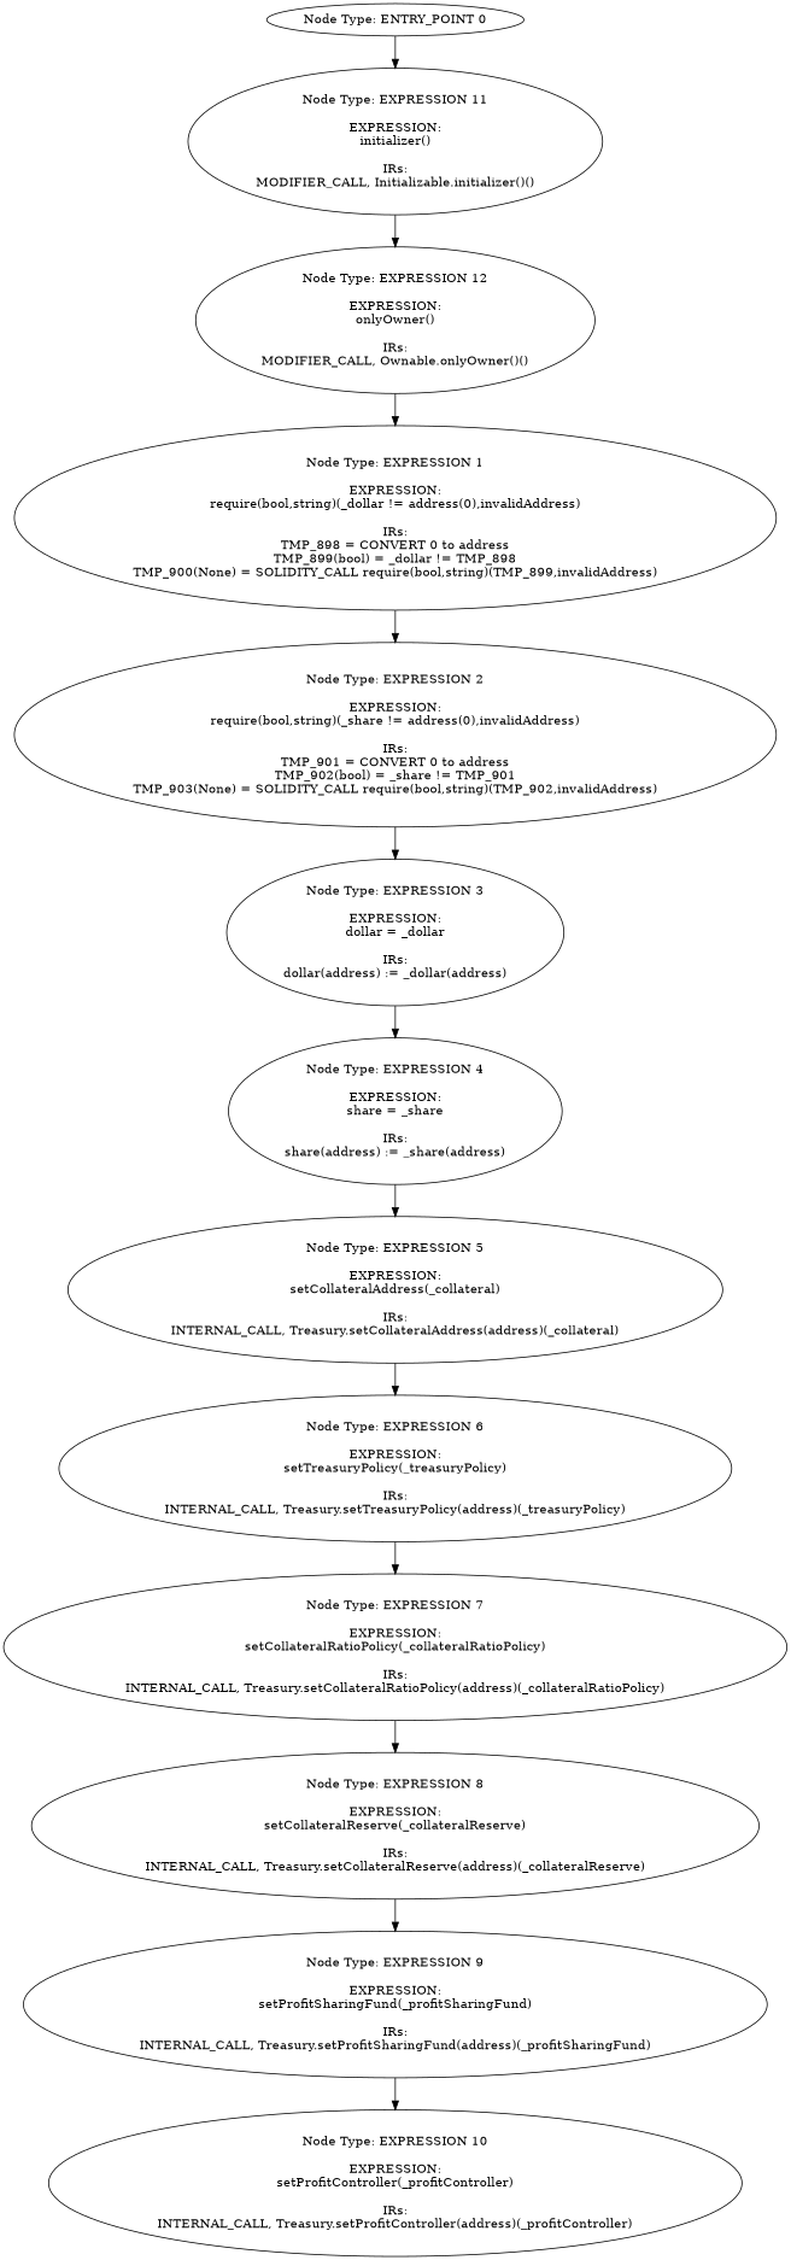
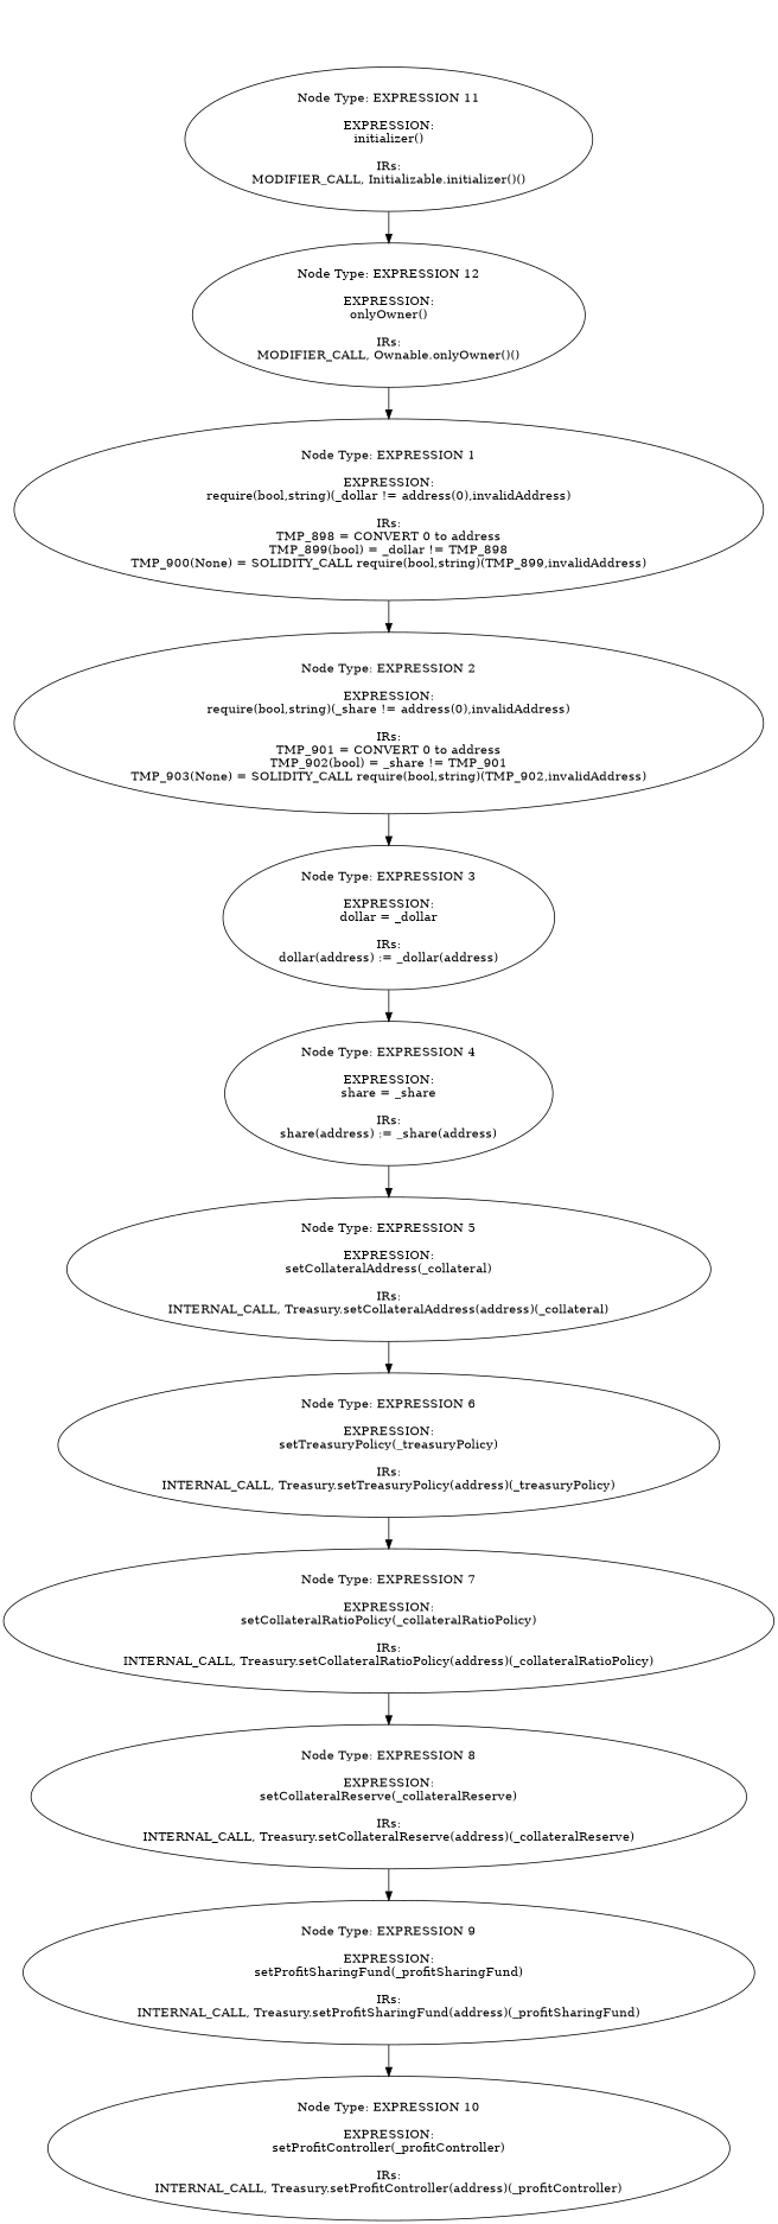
  digraph {
-   n1 [label="Node Type: ENTRY_POINT 0\n"]
    n2 [label="Node Type: EXPRESSION 11\n\nEXPRESSION:\ninitializer()\n\nIRs:\nMODIFIER_CALL, Initializable.initializer()()"]
    n3 [label="Node Type: EXPRESSION 12\n\nEXPRESSION:\nonlyOwner()\n\nIRs:\nMODIFIER_CALL, Ownable.onlyOwner()()"]
    n4 [label="Node Type: EXPRESSION 1\n\nEXPRESSION:\nrequire(bool,string)(_dollar != address(0),invalidAddress)\n\nIRs:\nTMP_898 = CONVERT 0 to address\nTMP_899(bool) = _dollar != TMP_898\nTMP_900(None) = SOLIDITY_CALL require(bool,string)(TMP_899,invalidAddress)"]
    n5 [label="Node Type: EXPRESSION 2\n\nEXPRESSION:\nrequire(bool,string)(_share != address(0),invalidAddress)\n\nIRs:\nTMP_901 = CONVERT 0 to address\nTMP_902(bool) = _share != TMP_901\nTMP_903(None) = SOLIDITY_CALL require(bool,string)(TMP_902,invalidAddress)"]
    n6 [label="Node Type: EXPRESSION 3\n\nEXPRESSION:\ndollar = _dollar\n\nIRs:\ndollar(address) := _dollar(address)"]
    n7 [label="Node Type: EXPRESSION 4\n\nEXPRESSION:\nshare = _share\n\nIRs:\nshare(address) := _share(address)"]
    n8 [label="Node Type: EXPRESSION 5\n\nEXPRESSION:\nsetCollateralAddress(_collateral)\n\nIRs:\nINTERNAL_CALL, Treasury.setCollateralAddress(address)(_collateral)"]
    n9 [label="Node Type: EXPRESSION 6\n\nEXPRESSION:\nsetTreasuryPolicy(_treasuryPolicy)\n\nIRs:\nINTERNAL_CALL, Treasury.setTreasuryPolicy(address)(_treasuryPolicy)"]
    n10 [label="Node Type: EXPRESSION 7\n\nEXPRESSION:\nsetCollateralRatioPolicy(_collateralRatioPolicy)\n\nIRs:\nINTERNAL_CALL, Treasury.setCollateralRatioPolicy(address)(_collateralRatioPolicy)"]
    n11 [label="Node Type: EXPRESSION 8\n\nEXPRESSION:\nsetCollateralReserve(_collateralReserve)\n\nIRs:\nINTERNAL_CALL, Treasury.setCollateralReserve(address)(_collateralReserve)"]
    n12 [label="Node Type: EXPRESSION 9\n\nEXPRESSION:\nsetProfitSharingFund(_profitSharingFund)\n\nIRs:\nINTERNAL_CALL, Treasury.setProfitSharingFund(address)(_profitSharingFund)"]
    n13 [label="Node Type: EXPRESSION 10\n\nEXPRESSION:\nsetProfitController(_profitController)\n\nIRs:\nINTERNAL_CALL, Treasury.setProfitController(address)(_profitController)"]
-   n1 -> n2
    n2 -> n3
    n3 -> n4
    n4 -> n5
    n5 -> n6
    n6 -> n7
    n7 -> n8
    n8 -> n9
    n9 -> n10
    n10 -> n11
    n11 -> n12
    n12 -> n13
  }
